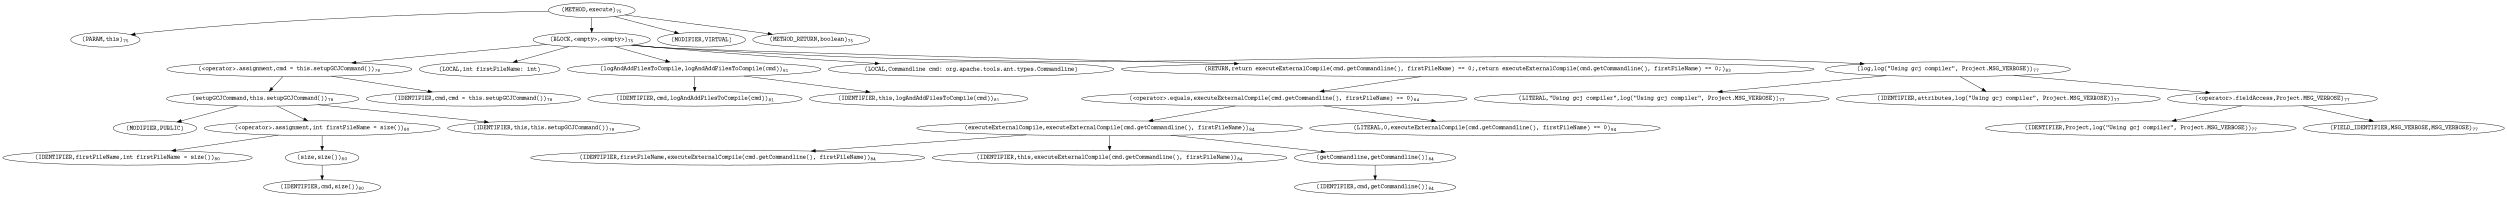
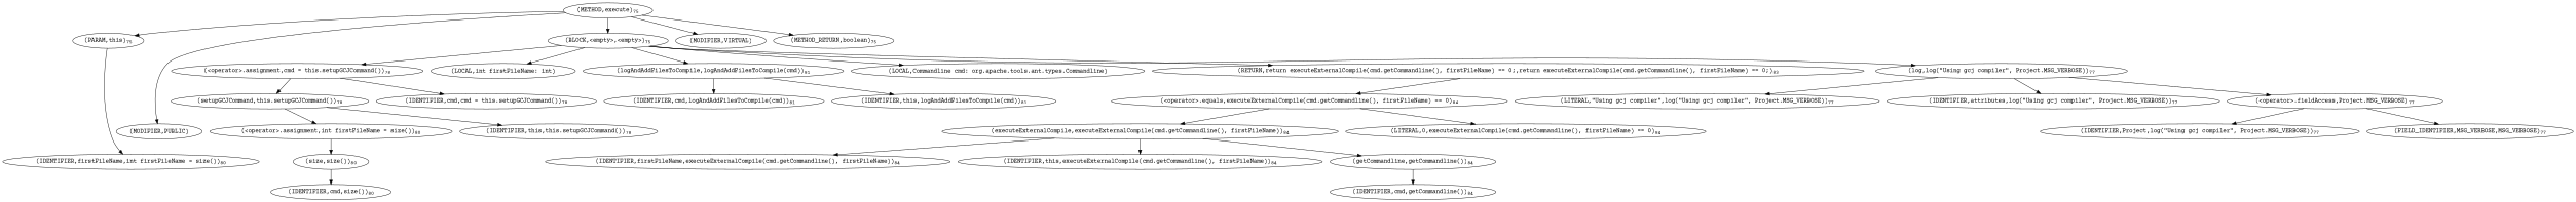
  digraph {
    fontname="Courier Prime"
    node [fontname="Courier Prime"]
    edge [fontname="Courier Prime"]
    n1 [label=<(METHOD,execute)<SUB>75</SUB>>]
    n2 [label=<(PARAM,this)<SUB>75</SUB>>]
    n3 [label=<(BLOCK,&lt;empty&gt;,&lt;empty&gt;)<SUB>75</SUB>>]
    n4 [label=<(MODIFIER,PUBLIC)>]
    n5 [label=<(MODIFIER,VIRTUAL)>]
    n6 [label=<(METHOD_RETURN,boolean)<SUB>75</SUB>>]
    n7 [label=<(LOCAL,Commandline cmd: org.apache.tools.ant.types.Commandline)>]
    n8 [label=<(log,log(&quot;Using gcj compiler&quot;, Project.MSG_VERBOSE))<SUB>77</SUB>>]
    n9 [label=<(&lt;operator&gt;.assignment,cmd = this.setupGCJCommand())<SUB>78</SUB>>]
    n10 [label=<(LOCAL,int firstFileName: int)>]
    n11 [label=<(logAndAddFilesToCompile,logAndAddFilesToCompile(cmd))<SUB>81</SUB>>]
    n12 [label=<(RETURN,return executeExternalCompile(cmd.getCommandline(), firstFileName) == 0;,return executeExternalCompile(cmd.getCommandline(), firstFileName) == 0;)<SUB>83</SUB>>]
    n13 [label=<(IDENTIFIER,attributes,log(&quot;Using gcj compiler&quot;, Project.MSG_VERBOSE))<SUB>77</SUB>>]
    n14 [label=<(LITERAL,&quot;Using gcj compiler&quot;,log(&quot;Using gcj compiler&quot;, Project.MSG_VERBOSE))<SUB>77</SUB>>]
    n15 [label=<(&lt;operator&gt;.fieldAccess,Project.MSG_VERBOSE)<SUB>77</SUB>>]
    n16 [label=<(IDENTIFIER,cmd,cmd = this.setupGCJCommand())<SUB>78</SUB>>]
    n17 [label=<(setupGCJCommand,this.setupGCJCommand())<SUB>78</SUB>>]
    n18 [label=<(&lt;operator&gt;.assignment,int firstFileName = size())<SUB>80</SUB>>]
    n19 [label=<(IDENTIFIER,firstFileName,int firstFileName = size())<SUB>80</SUB>>]
    n20 [label=<(size,size())<SUB>80</SUB>>]
    n21 [label=<(IDENTIFIER,this,logAndAddFilesToCompile(cmd))<SUB>81</SUB>>]
    n22 [label=<(IDENTIFIER,cmd,logAndAddFilesToCompile(cmd))<SUB>81</SUB>>]
    n23 [label=<(&lt;operator&gt;.equals,executeExternalCompile(cmd.getCommandline(), firstFileName) == 0)<SUB>84</SUB>>]
    n24 [label=<(IDENTIFIER,Project,log(&quot;Using gcj compiler&quot;, Project.MSG_VERBOSE))<SUB>77</SUB>>]
    n25 [label=<(FIELD_IDENTIFIER,MSG_VERBOSE,MSG_VERBOSE)<SUB>77</SUB>>]
    n26 [label=<(IDENTIFIER,this,this.setupGCJCommand())<SUB>78</SUB>>]
    n27 [label=<(IDENTIFIER,cmd,size())<SUB>80</SUB>>]
    n28 [label=<(executeExternalCompile,executeExternalCompile(cmd.getCommandline(), firstFileName))<SUB>84</SUB>>]
    n29 [label=<(LITERAL,0,executeExternalCompile(cmd.getCommandline(), firstFileName) == 0)<SUB>84</SUB>>]
    n30 [label=<(IDENTIFIER,this,executeExternalCompile(cmd.getCommandline(), firstFileName))<SUB>84</SUB>>]
    n31 [label=<(getCommandline,getCommandline())<SUB>84</SUB>>]
    n32 [label=<(IDENTIFIER,firstFileName,executeExternalCompile(cmd.getCommandline(), firstFileName))<SUB>84</SUB>>]
    n33 [label=<(IDENTIFIER,cmd,getCommandline())<SUB>84</SUB>>]
    n1 -> n2
    n1 -> n3
-   n17 -> n4
+   n1 -> n4
    n1 -> n5
    n1 -> n6
    n3 -> n7
    n3 -> n8
    n3 -> n9
    n3 -> n10
    n3 -> n11
    n3 -> n12
    n8 -> n13
    n8 -> n14
    n8 -> n15
    n9 -> n16
    n9 -> n17
    n11 -> n21
    n11 -> n22
    n12 -> n23
    n15 -> n24
    n15 -> n25
    n17 -> n18
    n17 -> n26
-   n18 -> n19
+   n2 -> n19
    n18 -> n20
    n20 -> n27
    n23 -> n28
    n23 -> n29
    n28 -> n30
    n28 -> n31
    n28 -> n32
    n31 -> n33
  }
